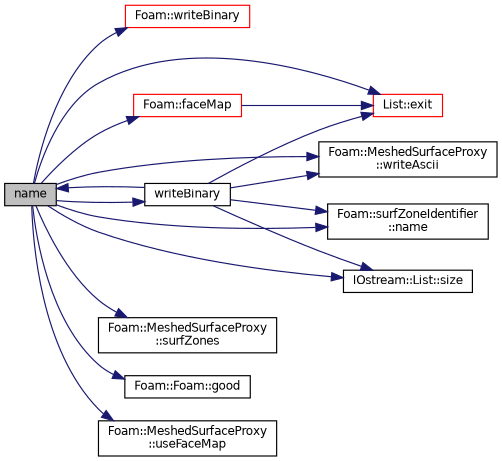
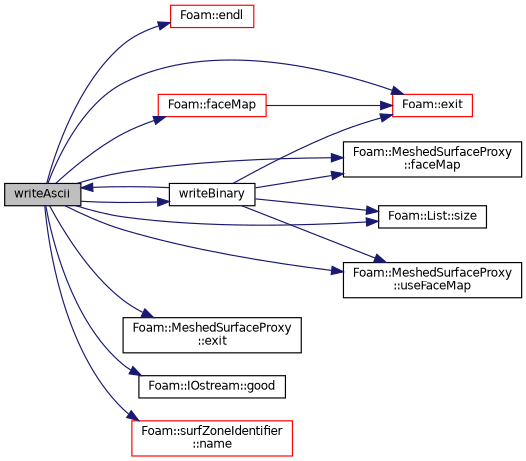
  digraph {
    rankdir=LR
    node [color=black fontname=Helvetica fontsize=10 shape=record]
    edge [color=midnightblue fontname=Helvetica fontsize=10 labelfontname=Helvetica labelfontsize=10 style=solid]
-   n1 [fillcolor=grey75 fontcolor=black height=0.2 label=name style=filled width=0.4]
-   n2 [color=red height=0.2 label="Foam::writeBinary" width=0.4]
-   n3 [color=red height=0.2 label="List::exit" width=0.4]
+   n1 [fillcolor=grey75 fontcolor=black height=0.2 label=writeAscii style=filled width=0.4]
+   n2 [color=red height=0.2 label="Foam::endl" width=0.4]
+   n3 [color=red height=0.2 label="Foam::exit" width=0.4]
    n4 [color=red height=0.2 label="Foam::faceMap" width=0.4]
-   n5 [height=0.2 label="Foam::MeshedSurfaceProxy\l::writeAscii" width=0.4]
-   n6 [height=0.2 label="Foam::MeshedSurfaceProxy\l::surfZones" width=0.4]
-   n7 [height=0.2 label="Foam::Foam::good" width=0.4]
-   n8 [height=0.2 label="Foam::surfZoneIdentifier\l::name" width=0.4]
-   n9 [height=0.2 label="IOstream::List::size" width=0.4]
+   n5 [height=0.2 label="Foam::MeshedSurfaceProxy\l::faceMap" width=0.4]
+   n6 [height=0.2 label="Foam::MeshedSurfaceProxy\l::exit" width=0.4]
+   n7 [height=0.2 label="Foam::IOstream::good" width=0.4]
+   n8 [color=red height=0.2 label="Foam::surfZoneIdentifier\l::name" width=0.4]
+   n9 [height=0.2 label="Foam::List::size" width=0.4]
    n10 [height=0.2 label="Foam::MeshedSurfaceProxy\l::useFaceMap" width=0.4]
    n11 [height=0.2 label=writeBinary width=0.4]
    n1 -> n2
    n1 -> n3
    n1 -> n4
    n1 -> n5
    n1 -> n6
    n1 -> n7
    n1 -> n8
    n1 -> n9
    n1 -> n10
    n1 -> n11
    n4 -> n3
    n11 -> n1
    n11 -> n3
    n11 -> n5
    n11 -> n9
-   n11 -> n8
+   n11 -> n10
  }
